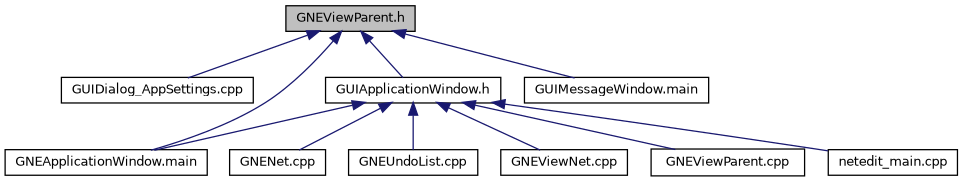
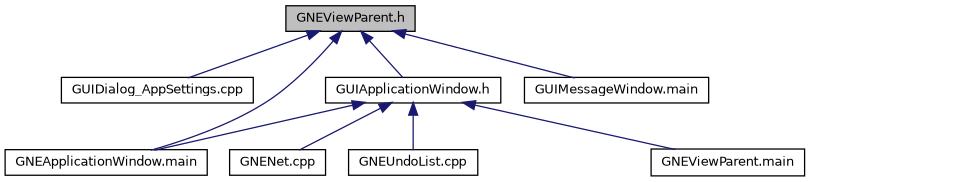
  digraph {
    node [color=black fillcolor=white fontname=Helvetica fontsize=10 shape=record style=filled]
    edge [color=midnightblue dir=back fontname=Helvetica fontsize=10 labelfontname=Helvetica labelfontsize=10 style=solid]
    n1 [fillcolor=grey75 fontcolor=black height=0.2 label="GNEViewParent.h" width=0.4]
    n2 [height=0.2 label="GUIDialog_AppSettings.cpp" width=0.4]
    n3 [height=0.2 label="GNEApplicationWindow.main" width=0.4]
    n4 [height=0.2 label="GUIApplicationWindow.h" width=0.4]
    n5 [height=0.2 label="GUIMessageWindow.main" width=0.4]
    n6 [height=0.2 label="GNENet.cpp" width=0.4]
    n7 [height=0.2 label="GNEUndoList.cpp" width=0.4]
-   n8 [height=0.2 label="GNEViewNet.cpp" width=0.4]
-   n9 [height=0.2 label="GNEViewParent.cpp" width=0.4]
-   n10 [height=0.2 label="netedit_main.cpp" width=0.4]
+   n9 [height=0.2 label="GNEViewParent.main" width=0.4]
    n1 -> n2
    n1 -> n3
    n1 -> n4
    n1 -> n5
    n4 -> n3
    n4 -> n6
    n4 -> n7
-   n4 -> n8
    n4 -> n9
-   n4 -> n10
  }
